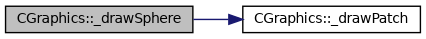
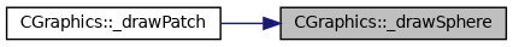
  digraph {
    rankdir=LR
    node [color=black fontname=Helvetica fontsize=10 shape=record style=filled]
    n1 [fillcolor=grey75 fontcolor=black height=0.2 label="CGraphics::_drawSphere" width=0.4]
    n2 [fillcolor=white height=0.2 label="CGraphics::_drawPatch" width=0.4]
-   n1 -> n2 [color=midnightblue fontname=Helvetica fontsize=10 labelfontname=Helvetica labelfontsize=10 style=solid]
+   n2 -> n1 [color=midnightblue fontname=Helvetica fontsize=10 labelfontname=Helvetica labelfontsize=10 style=solid]
  }
